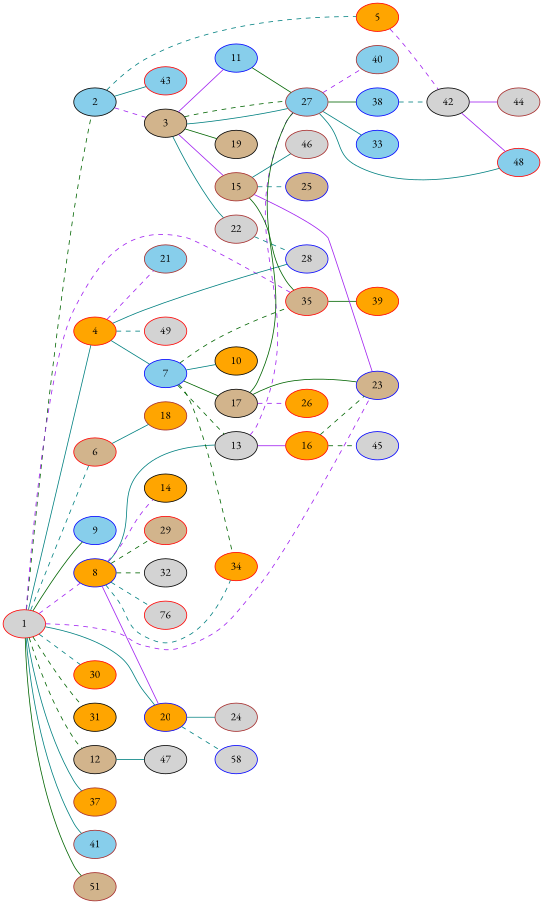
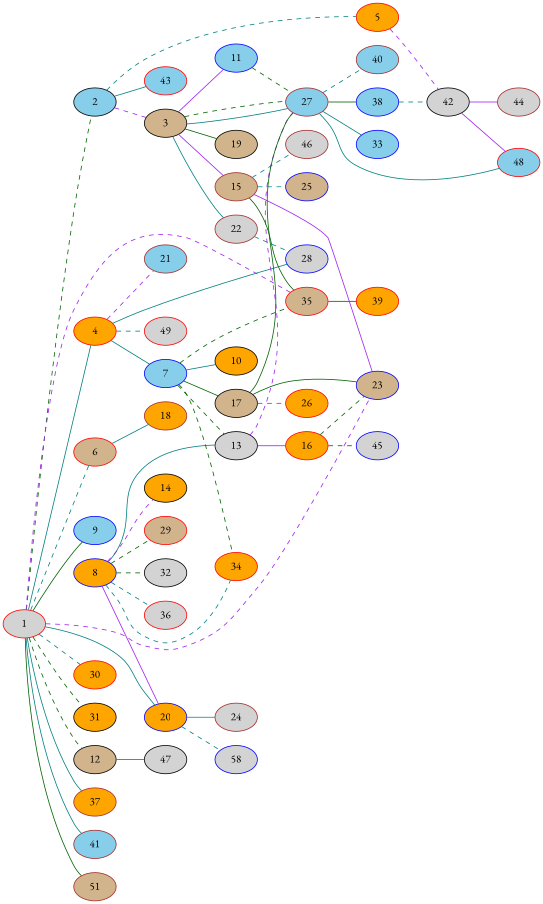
  graph {
    fontname="EB Garamond"
    rankdir=LR
    node [color=red fillcolor=lightgrey fontname="EB Garamond" style=filled]
    edge [color=teal fontname="EB Garamond" style=solid]
    2 [color=black fillcolor=skyblue]
    1
    4 [fillcolor=orange]
    6 [fillcolor=tan]
    8 [color=blue fillcolor=orange]
    9 [color=blue fillcolor=skyblue]
    12 [color=black fillcolor=tan]
    20 [color=blue fillcolor=orange]
    23 [color=blue fillcolor=tan]
    30 [fillcolor=orange]
    31 [color=black fillcolor=orange]
    35 [fillcolor=tan]
    37 [color=brown fillcolor=orange]
    41 [color=brown fillcolor=skyblue]
    51 [color=brown fillcolor=tan]
    3 [color=black fillcolor=tan]
    5 [fillcolor=orange]
    43 [fillcolor=skyblue]
    7 [color=blue fillcolor=skyblue]
    21 [color=brown fillcolor=skyblue]
    28 [color=blue]
    49
    18 [color=brown fillcolor=orange]
    13 [color=black]
    34 [fillcolor=orange]
    14 [color=black fillcolor=orange]
    29 [fillcolor=tan]
    32 [color=black]
-   36 [label=76]
+   36
    47 [color=black]
    24 [color=brown]
    n32 [color=blue label=58]
    39 [fillcolor=orange]
    11 [color=blue fillcolor=skyblue]
    15 [color=brown fillcolor=tan]
    19 [color=black fillcolor=tan]
    22 [color=brown]
    27 [color=brown fillcolor=skyblue]
    42 [color=black]
    25 [color=blue fillcolor=tan]
    46 [color=brown]
    33 [color=blue fillcolor=skyblue]
    38 [color=blue fillcolor=skyblue]
    40 [color=brown fillcolor=skyblue]
    48 [fillcolor=skyblue]
    10 [color=black fillcolor=orange]
    17 [color=black fillcolor=tan]
    44 [color=brown]
    16 [fillcolor=orange]
    26 [fillcolor=orange]
    45 [color=blue]
    2 -- 3 [color=purple style=dashed]
    2 -- 5 [style=dashed]
    2 -- 43
    1 -- 2 [color=darkgreen style=dashed]
    1 -- 4
    1 -- 6 [style=dashed]
-   1 -- 8 [color=purple style=dashed]
    1 -- 9 [color=darkgreen]
    1 -- 12 [color=darkgreen style=dashed]
    1 -- 20
    1 -- 23 [color=purple style=dashed]
    1 -- 30 [style=dashed]
    1 -- 31 [color=darkgreen style=dashed]
    1 -- 35 [color=purple style=dashed]
    1 -- 37
    1 -- 41
    1 -- 51 [color=darkgreen]
    4 -- 7
    4 -- 21 [color=purple style=dashed]
    4 -- 28
    4 -- 49 [style=dashed]
    6 -- 18
    8 -- 20 [color=purple]
    8 -- 13
    8 -- 34 [style=dashed]
    8 -- 14 [color=purple style=dashed]
    8 -- 29 [color=darkgreen style=dashed]
    8 -- 32 [color=darkgreen style=dashed]
    8 -- 36 [style=dashed]
    12 -- 47
    20 -- 24
    20 -- n32 [style=dashed]
    35 -- 39 [color=darkgreen]
    3 -- 11 [color=purple]
    3 -- 15 [color=purple]
    3 -- 19 [color=darkgreen]
    3 -- 22
    3 -- 27
    3 -- 27 [color=darkgreen style=dashed]
    5 -- 42 [color=purple style=dashed]
    7 -- 35 [color=darkgreen style=dashed]
    7 -- 13 [color=darkgreen style=dashed]
    7 -- 34 [color=darkgreen style=dashed]
    7 -- 10
    7 -- 17 [color=darkgreen]
    13 -- 27 [color=purple style=dashed]
    13 -- 16 [color=purple]
-   11 -- 27 [color=darkgreen]
+   11 -- 27 [color=darkgreen style=dashed]
    15 -- 23 [color=purple]
    15 -- 35 [color=darkgreen]
    15 -- 25 [style=dashed]
-   15 -- 46
+   15 -- 46 [style=dashed]
    22 -- 28 [style=dashed]
    27 -- 33
    27 -- 38 [color=darkgreen]
-   27 -- 40 [color=purple style=dashed]
+   27 -- 40 [style=dashed]
    27 -- 48
    42 -- 48 [color=purple]
    42 -- 44 [color=purple]
    38 -- 42 [style=dashed]
    17 -- 23 [color=darkgreen]
    17 -- 27 [color=darkgreen]
    17 -- 26 [color=purple style=dashed]
    16 -- 23 [color=darkgreen style=dashed]
    16 -- 45 [color=darkgreen style=dashed]
  }
